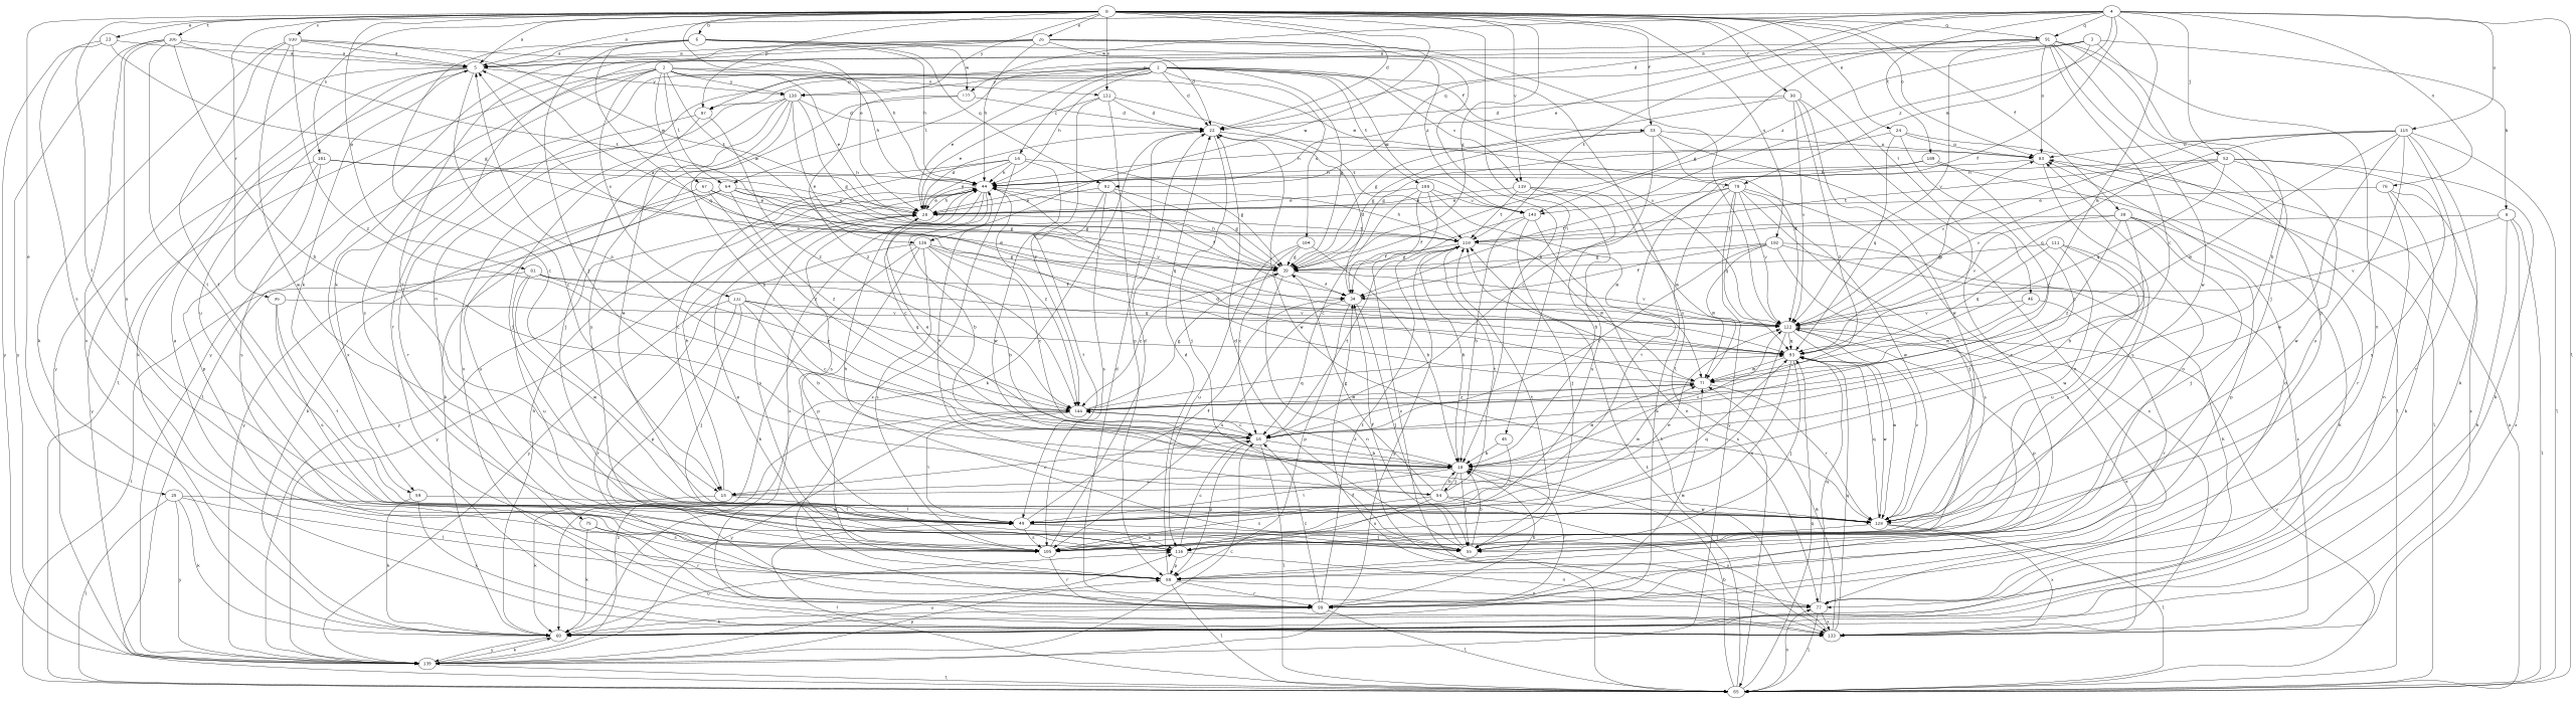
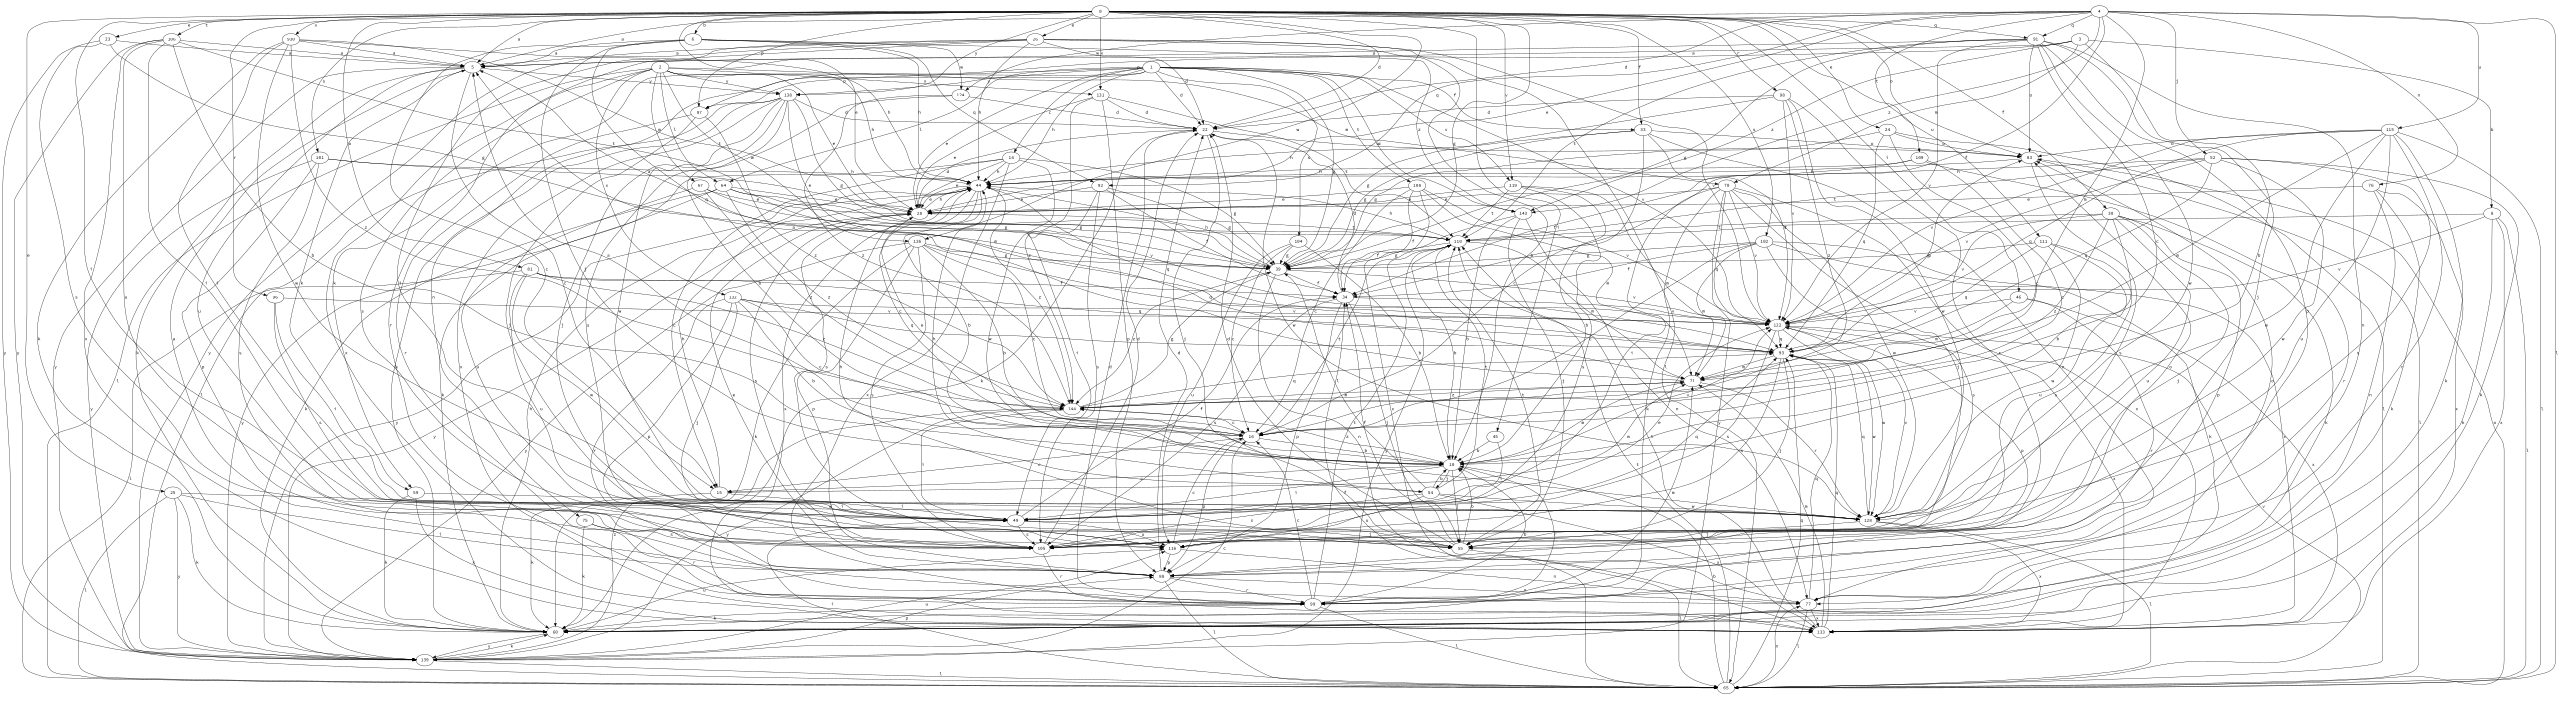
  strict digraph {
    fontname="Source Code Pro"
    node [fontname="Source Code Pro"]
    edge [fontname="Source Code Pro"]
    0
    5
    6
    22
    23
    24
    25
    26
    28
    30
    33
    39
    45
    46
    49
    81
    83
    87
    91
    96
    98
    101
    102
    106
    111
    119
    126
    n28 [label=930]
    131
    138
    59
    15
    60
    116
    139
    44
    143
    92
-   127
+   127 [label=124]
    54
    93
    55
    128
    105
    65
    16
    88
    122
    10
    99
    110
    144
    77
    34
    133
    71
    1
    14
    64
    75
    104
    108
    2
    67
    70
    132
    3
    8
    4
    52
    76
    109
    115
    0 -> 5 [label=a]
    0 -> 6 [label=b]
    0 -> 22 [label=d]
    0 -> 23 [label=e]
    0 -> 24 [label=e]
    0 -> 25 [label=e]
    0 -> 26 [label=e]
    0 -> 28 [label=e]
    0 -> 30 [label=f]
    0 -> 33 [label=f]
    0 -> 39 [label=g]
    0 -> 45 [label=i]
    0 -> 46 [label=i]
    0 -> 49 [label=i]
    0 -> 81 [label=o]
    0 -> 83 [label=o]
    0 -> 87 [label=p]
    0 -> 91 [label=q]
    0 -> 96 [label=r]
    0 -> 98 [label=r]
    0 -> 101 [label=s]
    0 -> 102 [label=s]
    0 -> 106 [label=t]
+   0 -> 111 [label=u]
    0 -> 119 [label=v]
    0 -> 126 [label=w]
    0 -> n28 [label=x]
    0 -> 131 [label=x]
    0 -> 138 [label=y]
    5 -> 138 [label=y]
    5 -> 59 [label=k]
    5 -> 15 [label=c]
    5 -> 60 [label=k]
    5 -> 116 [label=u]
    5 -> 139 [label=y]
    6 -> 5 [label=a]
    6 -> 15 [label=c]
    6 -> 44 [label=h]
    6 -> 143 [label=z]
    6 -> 92 [label=q]
    6 -> 127 [label=w]
    6 -> 54 [label=j]
    6 -> 93 [label=q]
    22 -> 83 [label=o]
    22 -> 60 [label=k]
    22 -> 55 [label=j]
    22 -> 128 [label=w]
    23 -> 5 [label=a]
    23 -> 39 [label=g]
    23 -> 139 [label=y]
    23 -> 105 [label=s]
    24 -> 39 [label=g]
    24 -> 83 [label=o]
    24 -> 93 [label=q]
    24 -> 65 [label=l]
    24 -> 16 [label=c]
    25 -> 60 [label=k]
    25 -> 139 [label=y]
    25 -> 128 [label=w]
    25 -> 65 [label=l]
    25 -> 88 [label=i]
    26 -> 5 [label=a]
    26 -> 22 [label=d]
    26 -> 49 [label=i]
    26 -> 139 [label=y]
    26 -> 44 [label=h]
    26 -> 65 [label=l]
    26 -> 122 [label=v]
    26 -> 10 [label=b]
    26 -> 99 [label=r]
    28 -> 22 [label=d]
    28 -> 139 [label=y]
    28 -> 44 [label=h]
    28 -> 105 [label=s]
    28 -> 110 [label=t]
    30 -> 60 [label=k]
+   30 -> 116 [label=u]
    30 -> 55 [label=j]
    30 -> 88 [label=p]
    30 -> 122 [label=v]
    30 -> 10 [label=b]
    30 -> 110 [label=t]
    30 -> 144 [label=z]
    33 -> 39 [label=g]
    33 -> 83 [label=o]
    33 -> 44 [label=h]
    33 -> 16 [label=c]
    33 -> 122 [label=v]
    33 -> 77 [label=n]
    39 -> 5 [label=a]
    39 -> 44 [label=h]
    39 -> 122 [label=v]
    39 -> 144 [label=z]
    39 -> 77 [label=n]
    39 -> 34 [label=f]
    45 -> 49 [label=i]
    45 -> 10 [label=b]
    46 -> 122 [label=v]
    46 -> 99 [label=r]
+   46 -> 133 [label=x]
    46 -> 71 [label=m]
    49 -> 116 [label=u]
    49 -> 93 [label=q]
    49 -> 55 [label=j]
    49 -> 105 [label=s]
    49 -> 122 [label=e]
    49 -> 34 [label=f]
    81 -> 116 [label=u]
    81 -> 93 [label=q]
    81 -> 128 [label=w]
    81 -> 65 [label=l]
    81 -> 144 [label=z]
    81 -> 34 [label=f]
    83 -> 44 [label=h]
    83 -> 105 [label=s]
    83 -> 65 [label=l]
    87 -> 55 [label=j]
    87 -> 99 [label=r]
    87 -> 144 [label=z]
    91 -> 5 [label=a]
    91 -> 39 [label=g]
    91 -> 83 [label=o]
    91 -> 55 [label=j]
    91 -> 128 [label=w]
    91 -> 16 [label=c]
    91 -> 88 [label=p]
    91 -> 122 [label=v]
    91 -> 110 [label=t]
    91 -> 77 [label=n]
    96 -> 49 [label=i]
    96 -> 105 [label=s]
    96 -> 122 [label=v]
    98 -> 22 [label=d]
    98 -> 39 [label=g]
    98 -> 128 [label=w]
    98 -> 122 [label=v]
    98 -> 99 [label=r]
    98 -> 144 [label=z]
    101 -> 28 [label=e]
    101 -> 139 [label=y]
    101 -> 44 [label=h]
    101 -> 105 [label=s]
    101 -> 88 [label=p]
    102 -> 39 [label=g]
    102 -> 60 [label=k]
    102 -> 105 [label=s]
    102 -> 16 [label=c]
    102 -> 34 [label=f]
    102 -> 133 [label=x]
    102 -> 71 [label=m]
    106 -> 5 [label=a]
    106 -> 49 [label=i]
    106 -> 116 [label=u]
    106 -> 139 [label=y]
    106 -> 10 [label=b]
    106 -> 110 [label=t]
    106 -> 133 [label=x]
    111 -> 39 [label=g]
    111 -> 116 [label=u]
    111 -> 93 [label=q]
    111 -> 128 [label=w]
    111 -> 105 [label=s]
    119 -> 28 [label=e]
    119 -> 105 [label=s]
    119 -> 10 [label=b]
    119 -> 110 [label=t]
    119 -> 71 [label=m]
    126 -> 39 [label=g]
    126 -> 60 [label=k]
    126 -> 139 [label=y]
    126 -> 93 [label=q]
    126 -> 105 [label=s]
    126 -> 16 [label=c]
    126 -> 88 [label=p]
    126 -> 10 [label=b]
    n28 -> 5 [label=a]
    n28 -> 49 [label=i]
    n28 -> 60 [label=k]
    n28 -> 44 [label=h]
    n28 -> 128 [label=w]
    n28 -> 110 [label=t]
    n28 -> 144 [label=z]
    131 -> 22 [label=d]
    131 -> 28 [label=e]
    131 -> 88 [label=p]
    131 -> 110 [label=t]
    131 -> 144 [label=z]
    138 -> 22 [label=d]
    138 -> 39 [label=g]
+   138 -> 60 [label=k]
    138 -> 55 [label=j]
    138 -> 128 [label=w]
    138 -> 65 [label=l]
    138 -> 10 [label=b]
    138 -> 133 [label=x]
    138 -> 71 [label=m]
    59 -> 49 [label=i]
    59 -> 60 [label=k]
    59 -> 133 [label=x]
    15 -> 49 [label=i]
    15 -> 60 [label=k]
    15 -> 44 [label=h]
    15 -> 71 [label=m]
    60 -> 116 [label=u]
    60 -> 139 [label=y]
    60 -> 44 [label=h]
    116 -> 16 [label=c]
    116 -> 88 [label=p]
    116 -> 77 [label=n]
    139 -> 60 [label=k]
    139 -> 116 [label=u]
    139 -> 65 [label=l]
    139 -> 16 [label=c]
    139 -> 88 [label=p]
    139 -> 144 [label=z]
    44 -> 28 [label=e]
    44 -> 139 [label=y]
    44 -> 93 [label=q]
    44 -> 105 [label=s]
    44 -> 16 [label=c]
    44 -> 10 [label=b]
    44 -> 144 [label=z]
    44 -> 133 [label=x]
    143 -> 55 [label=j]
    143 -> 10 [label=b]
    143 -> 77 [label=n]
    143 -> 34 [label=f]
    92 -> 28 [label=e]
    92 -> 39 [label=g]
    92 -> 49 [label=i]
    92 -> 105 [label=s]
    92 -> 34 [label=f]
    127 -> 22 [label=d]
    127 -> 105 [label=s]
    127 -> 144 [label=z]
-   54 -> 39 [label=g]
+   54 -> 39 [label=l]
    54 -> 116 [label=u]
    54 -> 44 [label=h]
    54 -> 128 [label=w]
    54 -> 105 [label=s]
    54 -> 10 [label=b]
    54 -> 110 [label=t]
    54 -> 133 [label=x]
    93 -> 83 [label=o]
    93 -> 55 [label=j]
    93 -> 128 [label=w]
    93 -> 105 [label=s]
    93 -> 71 [label=m]
    55 -> 22 [label=d]
    55 -> 44 [label=h]
-   16 -> 65 [label=l]
+   55 -> 65 [label=l]
    55 -> 10 [label=b]
    55 -> 110 [label=t]
    55 -> 34 [label=f]
    128 -> 93 [label=q]
    128 -> 55 [label=j]
    128 -> 65 [label=l]
    128 -> 122 [label=v]
    128 -> 133 [label=x]
    105 -> 22 [label=d]
    105 -> 99 [label=r]
    65 -> 49 [label=i]
    65 -> 83 [label=o]
    65 -> 93 [label=q]
    65 -> 122 [label=v]
    65 -> 10 [label=b]
    65 -> 110 [label=t]
    65 -> 77 [label=n]
    65 -> 34 [label=f]
    16 -> 5 [label=a]
    16 -> 28 [label=e]
    16 -> 15 [label=c]
    16 -> 88 [label=p]
    16 -> 10 [label=b]
    16 -> 110 [label=t]
    88 -> 22 [label=d]
    88 -> 28 [label=e]
    88 -> 83 [label=o]
    88 -> 65 [label=l]
    88 -> 99 [label=r]
    88 -> 77 [label=n]
    122 -> 93 [label=q]
    122 -> 128 [label=w]
    122 -> 105 [label=s]
    122 -> 88 [label=p]
    122 -> 133 [label=x]
    10 -> 49 [label=i]
    10 -> 15 [label=c]
    10 -> 54 [label=j]
    10 -> 55 [label=j]
    10 -> 122 [label=v]
    10 -> 99 [label=r]
    10 -> 144 [label=z]
    10 -> 71 [label=m]
    99 -> 22 [label=d]
    99 -> 60 [label=k]
    99 -> 65 [label=l]
    99 -> 16 [label=c]
    99 -> 10 [label=b]
    99 -> 110 [label=t]
    99 -> 71 [label=m]
    110 -> 39 [label=g]
    110 -> 139 [label=y]
    110 -> 44 [label=h]
    110 -> 10 [label=b]
    110 -> 71 [label=m]
    144 -> 39 [label=g]
    144 -> 49 [label=i]
    144 -> 139 [label=y]
    144 -> 93 [label=q]
    144 -> 16 [label=c]
    144 -> 71 [label=m]
    77 -> 5 [label=a]
    77 -> 83 [label=o]
    77 -> 93 [label=q]
    77 -> 65 [label=l]
    77 -> 133 [label=x]
    34 -> 22 [label=d]
    34 -> 55 [label=j]
    34 -> 105 [label=s]
    34 -> 88 [label=p]
    34 -> 122 [label=v]
    133 -> 93 [label=q]
    133 -> 110 [label=t]
    133 -> 71 [label=m]
    71 -> 5 [label=a]
    71 -> 128 [label=r]
    71 -> 144 [label=z]
    1 -> 22 [label=d]
    1 -> 28 [label=e]
    1 -> 33 [label=f]
    1 -> 39 [label=g]
    1 -> 87 [label=p]
    1 -> 119 [label=v]
    1 -> 138 [label=y]
    1 -> 59 [label=k]
    1 -> 44 [label=h]
    1 -> 143 [label=z]
    1 -> 122 [label=v]
    1 -> 14 [label=c]
    1 -> 64 [label=l]
    1 -> 75 [label=n]
    1 -> 104 [label=s]
    1 -> 108 [label=t]
    14 -> 28 [label=e]
    14 -> 39 [label=g]
    14 -> 15 [label=c]
    14 -> 60 [label=k]
    14 -> 44 [label=h]
    14 -> 128 [label=w]
    14 -> 133 [label=x]
    64 -> 28 [label=e]
    64 -> 39 [label=g]
    64 -> 60 [label=k]
    64 -> 139 [label=y]
    64 -> 122 [label=v]
    64 -> 144 [label=z]
    75 -> 60 [label=k]
    75 -> 105 [label=s]
    75 -> 99 [label=r]
    104 -> 39 [label=g]
    104 -> 116 [label=u]
    104 -> 16 [label=c]
    104 -> 10 [label=b]
    108 -> 28 [label=e]
    108 -> 16 [label=c]
-   108 -> 143 [label=v]
+   108 -> 122 [label=v]
    108 -> 34 [label=f]
    108 -> 133 [label=x]
    108 -> 71 [label=m]
    2 -> 28 [label=e]
    2 -> 126 [label=w]
    2 -> 131 [label=x]
    2 -> 138 [label=y]
    2 -> 44 [label=h]
    2 -> 105 [label=s]
    2 -> 65 [label=l]
    2 -> 133 [label=x]
    2 -> 64 [label=l]
    2 -> 67 [label=m]
    2 -> 70 [label=m]
    2 -> 132 [label=x]
    67 -> 28 [label=e]
    67 -> 39 [label=g]
    67 -> 116 [label=u]
    67 -> 144 [label=z]
    70 -> 28 [label=e]
    70 -> 49 [label=i]
    70 -> 60 [label=k]
    70 -> 139 [label=y]
    70 -> 93 [label=q]
    70 -> 55 [label=j]
    70 -> 128 [label=w]
    70 -> 122 [label=v]
    70 -> 133 [label=x]
    132 -> 93 [label=q]
    132 -> 55 [label=j]
    132 -> 16 [label=c]
    132 -> 88 [label=p]
    132 -> 122 [label=v]
    132 -> 10 [label=b]
    132 -> 99 [label=r]
    3 -> 5 [label=a]
    3 -> 87 [label=p]
    3 -> 143 [label=z]
    3 -> 10 [label=b]
    3 -> 70 [label=m]
    3 -> 8 [label=b]
    8 -> 60 [label=k]
    8 -> 65 [label=l]
    8 -> 122 [label=v]
    8 -> 110 [label=t]
    8 -> 133 [label=x]
    4 -> 5 [label=a]
    4 -> 22 [label=d]
    4 -> 28 [label=e]
    4 -> 91 [label=q]
    4 -> 143 [label=z]
    4 -> 92 [label=q]
    4 -> 127 [label=w]
    4 -> 65 [label=l]
    4 -> 34 [label=f]
    4 -> 71 [label=m]
    4 -> 52 [label=j]
    4 -> 76 [label=n]
    4 -> 109 [label=t]
    4 -> 115 [label=u]
    52 -> 60 [label=k]
    52 -> 44 [label=h]
    52 -> 93 [label=q]
    52 -> 128 [label=w]
    52 -> 105 [label=s]
    52 -> 122 [label=v]
    52 -> 110 [label=t]
    76 -> 28 [label=e]
    76 -> 60 [label=k]
    76 -> 77 [label=n]
    76 -> 133 [label=x]
    109 -> 44 [label=h]
    109 -> 16 [label=c]
    109 -> 99 [label=r]
    109 -> 34 [label=f]
    115 -> 83 [label=o]
    115 -> 60 [label=k]
    115 -> 116 [label=u]
    115 -> 93 [label=q]
    115 -> 128 [label=w]
    115 -> 65 [label=l]
    115 -> 122 [label=v]
    115 -> 99 [label=r]
    115 -> 71 [label=m]
  }
